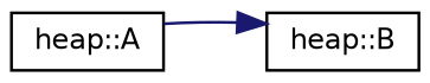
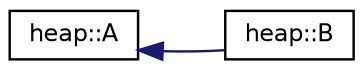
  digraph {
    rankdir=LR
    node [color=black fillcolor=white fontname=Helvetica fontsize=10 shape=record style=filled]
    n1 [height=0.2 label="heap::A" width=0.4]
    n2 [height=0.2 label="heap::B" width=0.4]
-   n2 -> n1 [color=midnightblue dir=back fontname=Helvetica fontsize=10 labelfontname=Helvetica labelfontsize=10 style=solid]
+   n1 -> n2 [color=midnightblue dir=back fontname=Helvetica fontsize=10 labelfontname=Helvetica labelfontsize=10 style=solid]
  }
